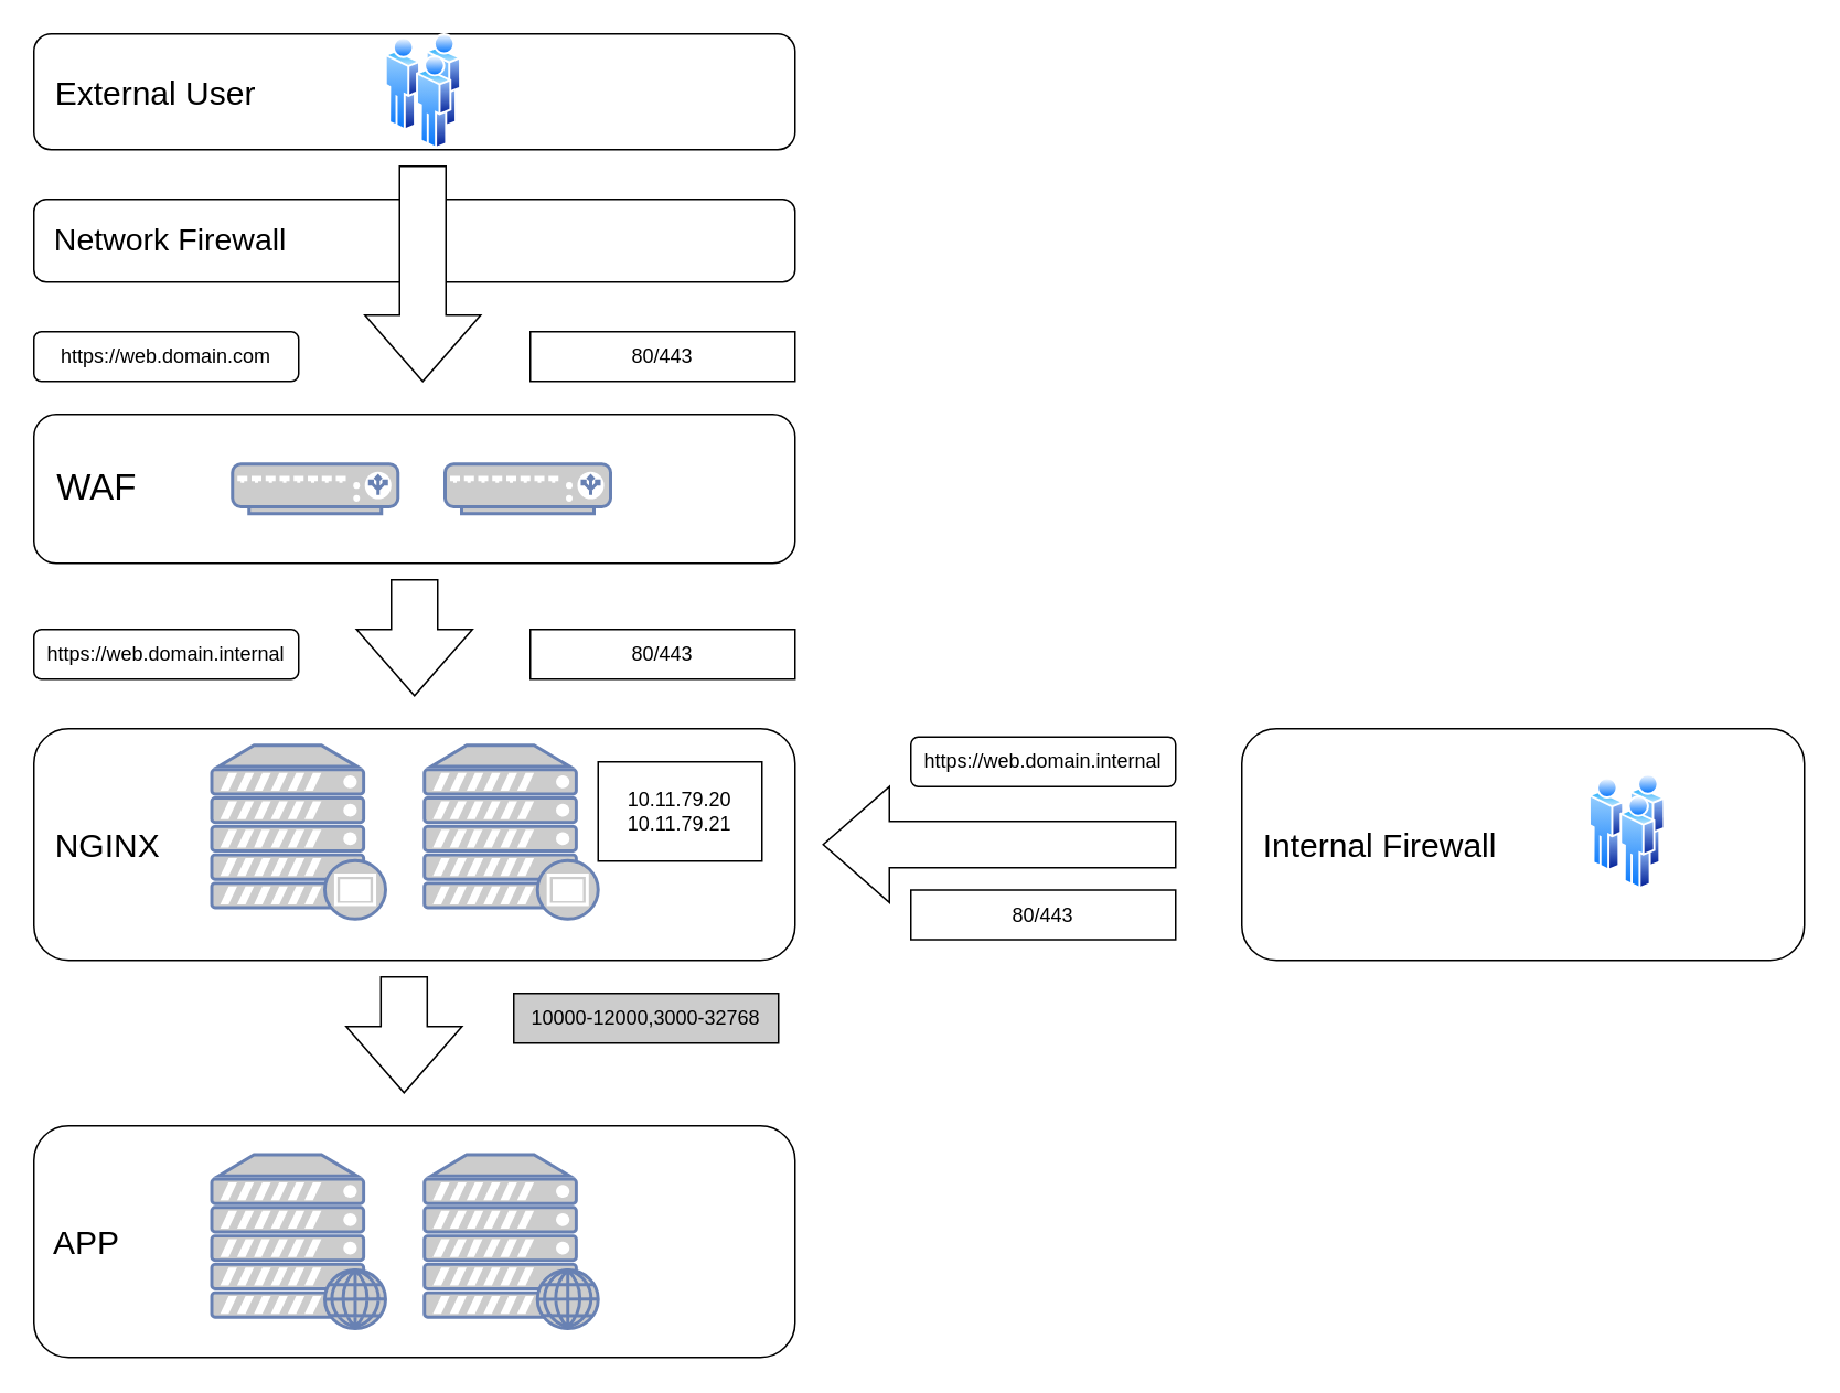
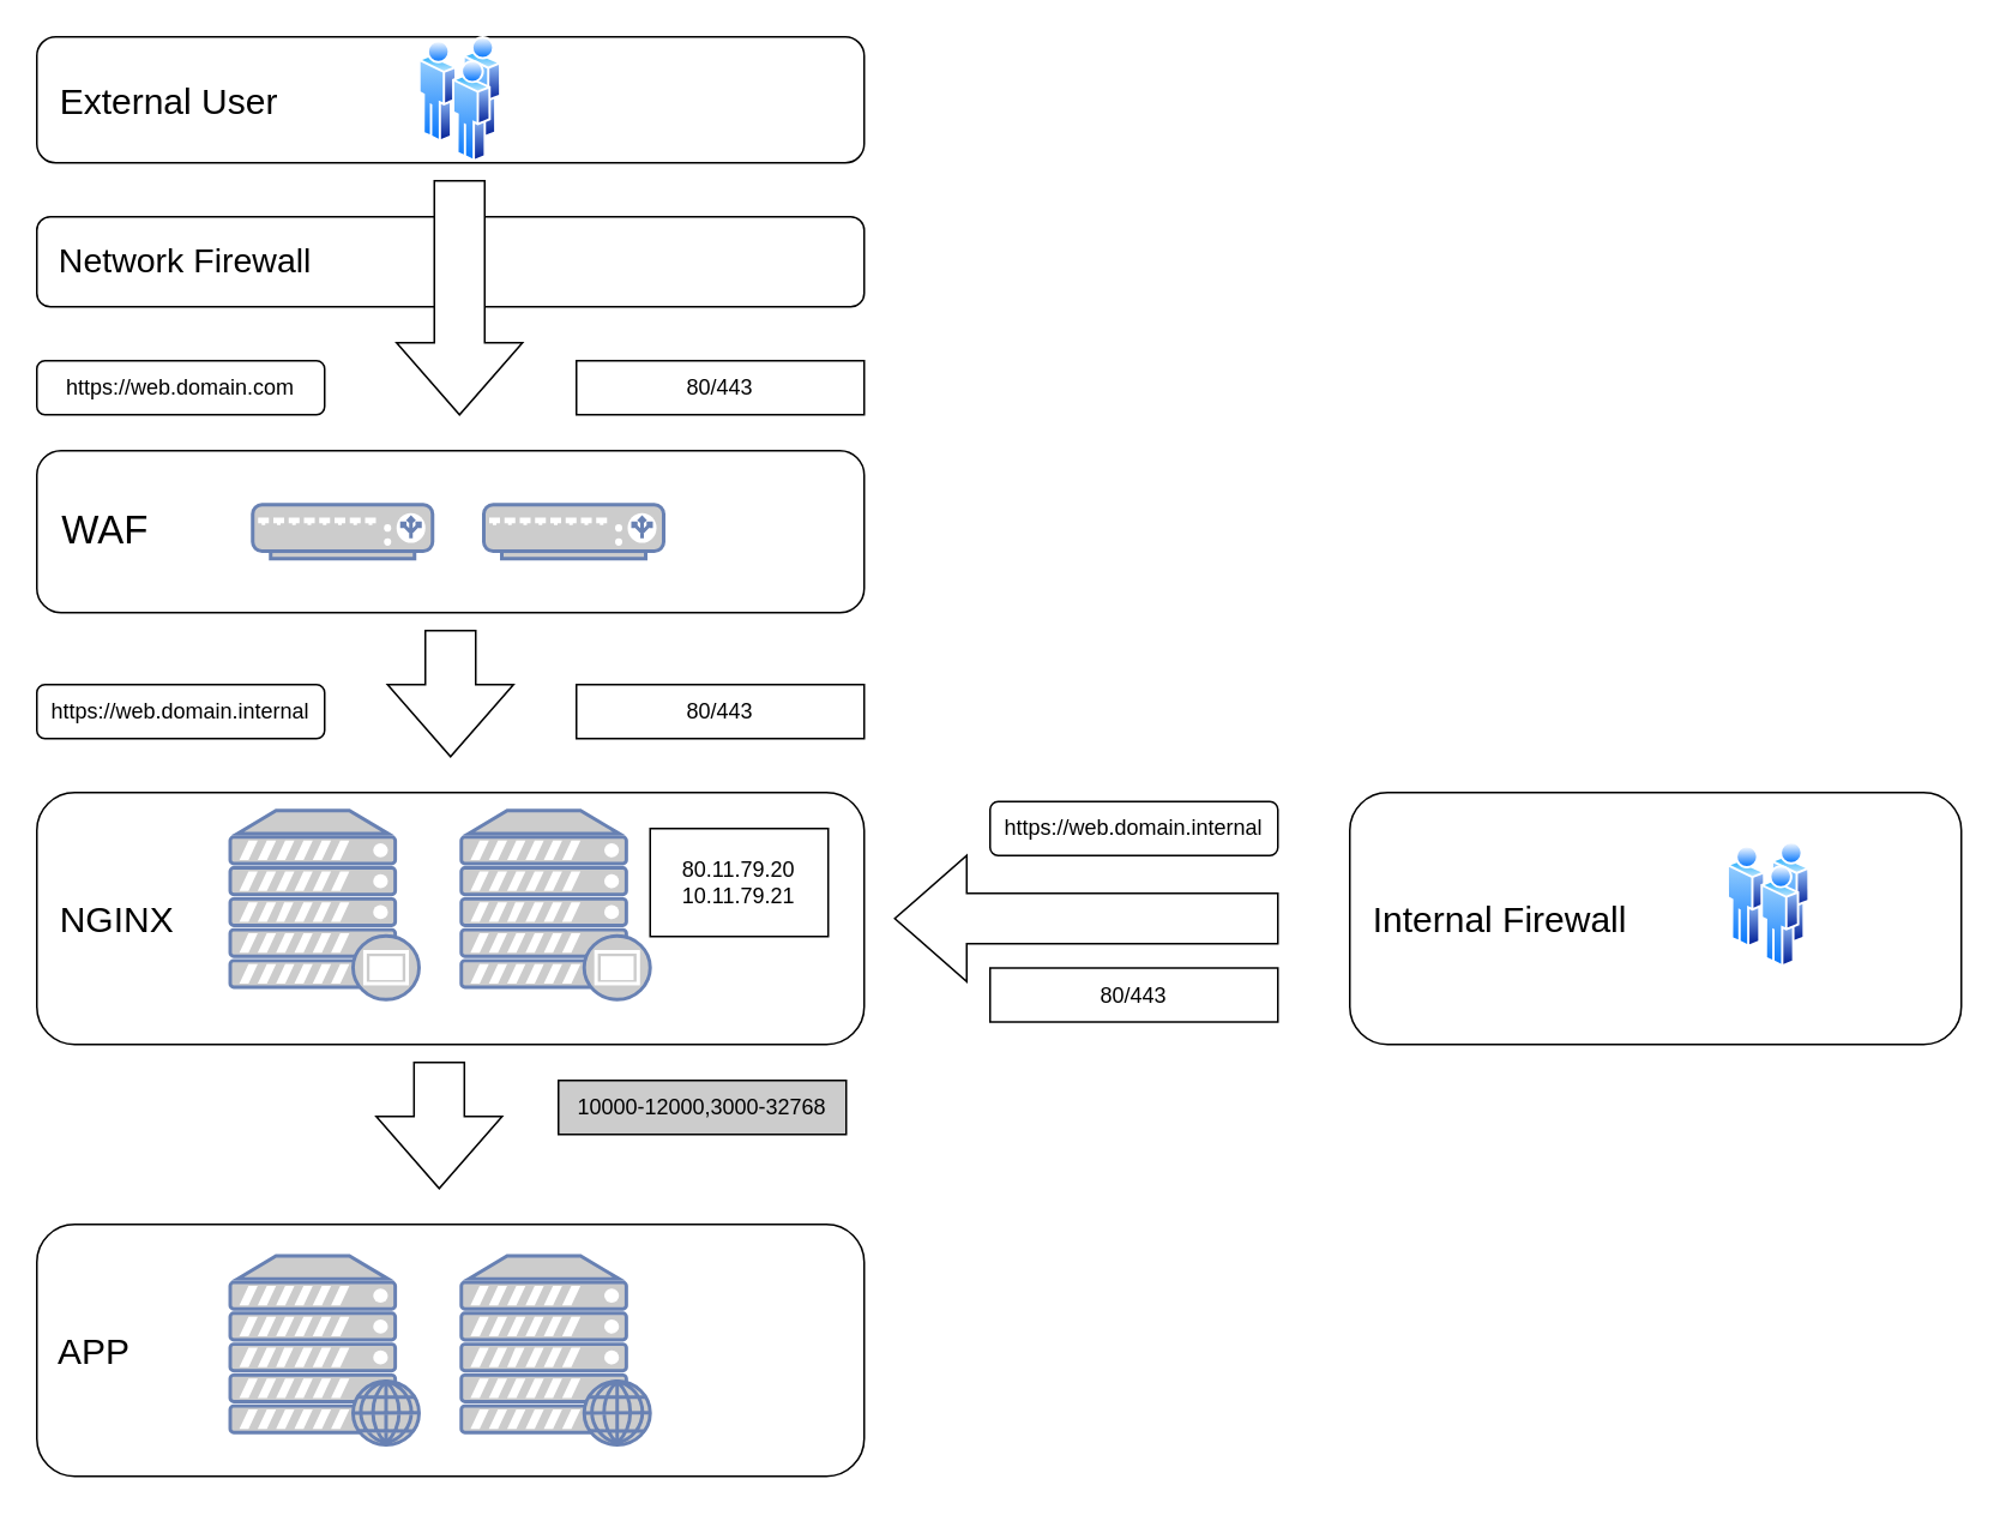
  <mxCell id="0" />
  <mxCell id="1" parent="0" />
  <mxCell id="2" value="&amp;nbsp; APP" style="rounded=1;whiteSpace=wrap;html=1;align=left;fontSize=20;" parent="1" vertex="1"><mxGeometry x="20" y="680" width="460" height="140" as="geometry" /></mxCell>
  <mxCell id="3" value="&amp;nbsp; NGINX" style="rounded=1;whiteSpace=wrap;html=1;align=left;fontSize=20;" parent="1" vertex="1"><mxGeometry x="20" y="440" width="460" height="140" as="geometry" /></mxCell>
  <mxCell id="4" value="&amp;nbsp; Network Firewall" style="rounded=1;whiteSpace=wrap;html=1;align=left;fontSize=19;" parent="1" vertex="1"><mxGeometry x="20" y="120" width="460" height="50" as="geometry" /></mxCell>
  <mxCell id="5" value="&amp;nbsp; WAF" style="rounded=1;whiteSpace=wrap;html=1;align=left;fontSize=22;" parent="1" vertex="1"><mxGeometry x="20" y="250" width="460" height="90" as="geometry" /></mxCell>
  <mxCell id="6" value="&amp;nbsp; External User" style="rounded=1;whiteSpace=wrap;html=1;align=left;fontSize=20;" parent="1" vertex="1"><mxGeometry x="20" y="20" width="460" height="70" as="geometry" /></mxCell>
  <mxCell id="7" value="" style="html=1;shadow=0;dashed=0;align=center;verticalAlign=middle;shape=mxgraph.arrows2.arrow;dy=0.6;dx=40;direction=south;notch=0;" parent="1" vertex="1"><mxGeometry x="220" y="100" width="70" height="130" as="geometry" /></mxCell>
  <mxCell id="8" value="" style="image;aspect=fixed;perimeter=ellipsePerimeter;html=1;align=center;shadow=0;dashed=0;spacingTop=3;image=img/lib/active_directory/users.svg;" parent="1" vertex="1"><mxGeometry x="232.5" y="20" width="46.2" height="70" as="geometry" /></mxCell>
  <mxCell id="9" value="" style="fontColor=#0066CC;verticalAlign=top;verticalLabelPosition=bottom;labelPosition=center;align=center;html=1;outlineConnect=0;fillColor=#CCCCCC;strokeColor=#6881B3;gradientColor=none;gradientDirection=north;strokeWidth=2;shape=mxgraph.networks.load_balancer;" parent="1" vertex="1"><mxGeometry x="140" y="280" width="100" height="30" as="geometry" /></mxCell>
  <mxCell id="10" value="" style="fontColor=#0066CC;verticalAlign=top;verticalLabelPosition=bottom;labelPosition=center;align=center;html=1;outlineConnect=0;fillColor=#CCCCCC;strokeColor=#6881B3;gradientColor=none;gradientDirection=north;strokeWidth=2;shape=mxgraph.networks.web_server;" parent="1" vertex="1"><mxGeometry x="127.5" y="697.5" width="105" height="105" as="geometry" /></mxCell>
  <mxCell id="11" value="" style="fontColor=#0066CC;verticalAlign=top;verticalLabelPosition=bottom;labelPosition=center;align=center;html=1;outlineConnect=0;fillColor=#CCCCCC;strokeColor=#6881B3;gradientColor=none;gradientDirection=north;strokeWidth=2;shape=mxgraph.networks.proxy_server;" parent="1" vertex="1"><mxGeometry x="127.5" y="450" width="105" height="105" as="geometry" /></mxCell>
  <mxCell id="12" value="" style="fontColor=#0066CC;verticalAlign=top;verticalLabelPosition=bottom;labelPosition=center;align=center;html=1;outlineConnect=0;fillColor=#CCCCCC;strokeColor=#6881B3;gradientColor=none;gradientDirection=north;strokeWidth=2;shape=mxgraph.networks.load_balancer;" parent="1" vertex="1"><mxGeometry x="268.5" y="280" width="100" height="30" as="geometry" /></mxCell>
  <mxCell id="13" value="" style="fontColor=#0066CC;verticalAlign=top;verticalLabelPosition=bottom;labelPosition=center;align=center;html=1;outlineConnect=0;fillColor=#CCCCCC;strokeColor=#6881B3;gradientColor=none;gradientDirection=north;strokeWidth=2;shape=mxgraph.networks.proxy_server;" parent="1" vertex="1"><mxGeometry x="256" y="450" width="105" height="105" as="geometry" /></mxCell>
  <mxCell id="14" value="" style="fontColor=#0066CC;verticalAlign=top;verticalLabelPosition=bottom;labelPosition=center;align=center;html=1;outlineConnect=0;fillColor=#CCCCCC;strokeColor=#6881B3;gradientColor=none;gradientDirection=north;strokeWidth=2;shape=mxgraph.networks.web_server;" parent="1" vertex="1"><mxGeometry x="256" y="697.5" width="105" height="105" as="geometry" /></mxCell>
  <mxCell id="15" value="https://web.domain.com" style="rounded=1;whiteSpace=wrap;html=1;" parent="1" vertex="1"><mxGeometry x="20" y="200" width="160" height="30" as="geometry" /></mxCell>
  <mxCell id="16" value="80/443" style="rounded=1;whiteSpace=wrap;html=1;arcSize=0;" parent="1" vertex="1"><mxGeometry x="320" y="200" width="160" height="30" as="geometry" /></mxCell>
  <mxCell id="17" value="" style="html=1;shadow=0;dashed=0;align=center;verticalAlign=middle;shape=mxgraph.arrows2.arrow;dy=0.6;dx=40;direction=south;notch=0;" parent="1" vertex="1"><mxGeometry x="215" y="350" width="70" height="70" as="geometry" /></mxCell>
  <mxCell id="18" value="" style="html=1;shadow=0;dashed=0;align=center;verticalAlign=middle;shape=mxgraph.arrows2.arrow;dy=0.6;dx=40;direction=south;notch=0;" parent="1" vertex="1"><mxGeometry x="208.7" y="590" width="70" height="70" as="geometry" /></mxCell>
  <mxCell id="19" value="https://web.domain.internal" style="rounded=1;whiteSpace=wrap;html=1;" parent="1" vertex="1"><mxGeometry x="20" y="380" width="160" height="30" as="geometry" /></mxCell>
  <mxCell id="20" value="80/443" style="rounded=1;whiteSpace=wrap;html=1;arcSize=0;" parent="1" vertex="1"><mxGeometry x="320" y="380" width="160" height="30" as="geometry" /></mxCell>
  <mxCell id="21" value="10000-12000,3000-32768" style="rounded=1;whiteSpace=wrap;html=1;arcSize=0;fillColor=#cccccc;" parent="1" vertex="1"><mxGeometry x="310" y="600" width="160" height="30" as="geometry" /></mxCell>
  <mxCell id="22" value="&amp;nbsp; Internal Firewall" style="rounded=1;whiteSpace=wrap;html=1;align=left;fontSize=20;" parent="1" vertex="1"><mxGeometry x="750" y="440" width="340" height="140" as="geometry" /></mxCell>
  <mxCell id="23" value="" style="image;aspect=fixed;perimeter=ellipsePerimeter;html=1;align=center;shadow=0;dashed=0;spacingTop=3;image=img/lib/active_directory/users.svg;" parent="1" vertex="1"><mxGeometry x="960" y="467.5" width="46.2" height="70" as="geometry" /></mxCell>
  <mxCell id="24" value="" style="html=1;shadow=0;dashed=0;align=center;verticalAlign=middle;shape=mxgraph.arrows2.arrow;dy=0.6;dx=40;flipH=1;notch=0;" parent="1" vertex="1"><mxGeometry x="497" y="475" width="213" height="70" as="geometry" /></mxCell>
  <mxCell id="25" value="https://web.domain.internal" style="rounded=1;whiteSpace=wrap;html=1;" parent="1" vertex="1"><mxGeometry x="550" y="445" width="160" height="30" as="geometry" /></mxCell>
  <mxCell id="26" value="80/443" style="rounded=1;whiteSpace=wrap;html=1;arcSize=0;" parent="1" vertex="1"><mxGeometry x="550" y="537.5" width="160" height="30" as="geometry" /></mxCell>
- <mxCell id="27" value="10.11.79.20&lt;br&gt;10.11.79.21" style="rounded=0;whiteSpace=wrap;html=1;" parent="1" vertex="1"><mxGeometry x="361" y="460" width="99" height="60" as="geometry" /></mxCell>
+ <mxCell id="27" value="80.11.79.20&lt;br&gt;10.11.79.21" style="rounded=0;whiteSpace=wrap;html=1;" parent="1" vertex="1"><mxGeometry x="361" y="460" width="99" height="60" as="geometry" /></mxCell>
